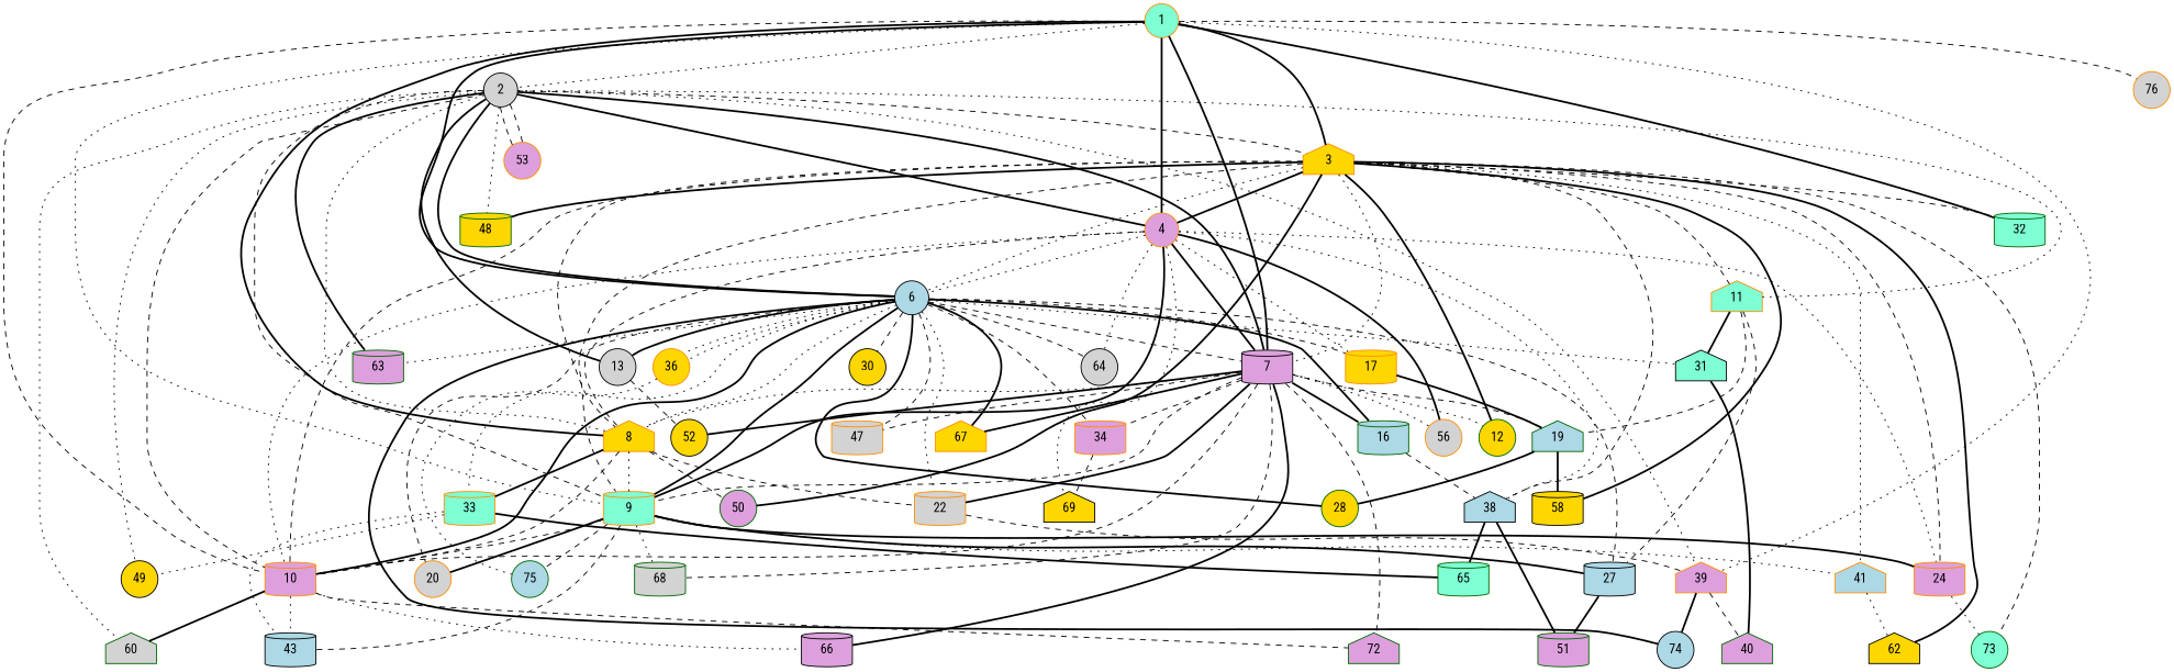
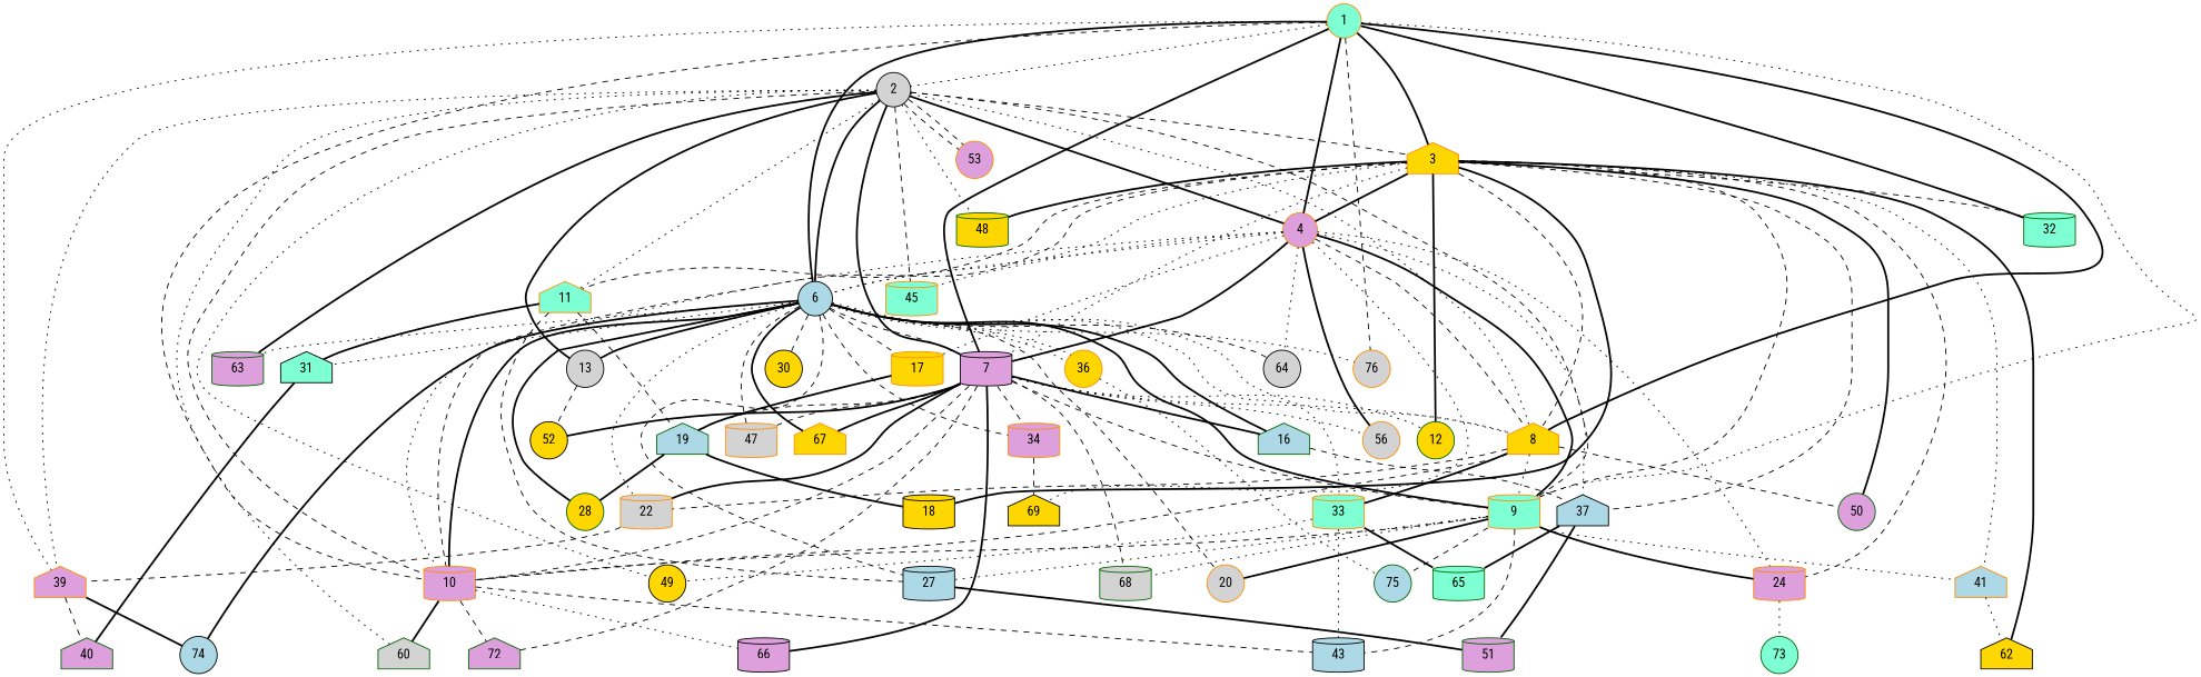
  graph {
    fontname="Roboto Condensed"
    node [color=darkorange fillcolor=gold fontname="Roboto Condensed" shape=circle style=filled]
    edge [fontname="Roboto Condensed" style=bold]
    1 [fillcolor=aquamarine super="+46"]
    2 [color=black fillcolor=lightgrey super="+54"]
    3 [shape=house super="+5"]
    4 [fillcolor=plum super="+57"]
    6 [color=black fillcolor=lightblue super="+21"]
    7 [color=black fillcolor=plum shape=cylinder super="+38"]
    8 [shape=house super="+23"]
    9 [fillcolor=aquamarine shape=cylinder super="+35"]
    10 [fillcolor=plum shape=cylinder super="+25"]
    32 [color=darkgreen fillcolor=aquamarine shape=cylinder]
    39 [fillcolor=plum shape=house super="+44"]
    76 [fillcolor=lightgrey]
    11 [fillcolor=aquamarine shape=house super="+29"]
    13 [color=black fillcolor=lightgrey super="+14"]
+   45 [fillcolor=aquamarine shape=cylinder]
    48 [color=darkgreen shape=cylinder]
    49 [color=black]
    53 [fillcolor=plum]
    60 [color=darkgreen fillcolor=lightgrey shape=house]
    n20 [color=darkgreen fillcolor=plum label=63 shape=cylinder]
    12 [color=darkgreen]
    24 [fillcolor=plum shape=cylinder super="+71"]
-   37 [color=black fillcolor=lightblue shape=house super="+55" label=38]
+   37 [color=black fillcolor=lightblue shape=house super="+55"]
    41 [fillcolor=lightblue shape=house]
    50 [color=darkgreen fillcolor=plum]
-   58 [color=black shape=cylinder]
+   58 [color=black shape=cylinder label=18]
    62 [color=black shape=house]
    73 [color=darkgreen fillcolor=aquamarine]
    17 [shape=cylinder]
    56 [fillcolor=lightgrey]
    64 [color=black fillcolor=lightgrey]
    69 [color=black shape=house]
-   16 [color=darkgreen fillcolor=lightblue shape=cylinder]
+   16 [color=darkgreen fillcolor=lightblue shape=house]
    20 [fillcolor=lightgrey]
    22 [fillcolor=lightgrey shape=cylinder super="+59"]
    27 [color=black fillcolor=lightblue shape=cylinder super="+42"]
    28 [color=darkgreen]
    30 [color=black]
    31 [color=black fillcolor=aquamarine shape=house]
    33 [fillcolor=aquamarine shape=cylinder]
    34 [fillcolor=plum shape=cylinder super="+63"]
    36
    47 [fillcolor=lightgrey shape=cylinder]
    67 [shape=house]
    74 [color=black fillcolor=lightblue]
    19 [color=darkgreen fillcolor=lightblue shape=house super="+26"]
    52 [color=black]
    66 [color=black fillcolor=plum shape=cylinder]
    68 [color=darkgreen fillcolor=lightgrey shape=cylinder]
    72 [color=darkgreen fillcolor=plum shape=house]
    43 [color=black fillcolor=lightblue shape=cylinder super="+70"]
    75 [color=darkgreen fillcolor=lightblue]
    40 [color=darkgreen fillcolor=plum shape=house]
    51 [color=darkgreen fillcolor=plum shape=cylinder]
    65 [color=darkgreen fillcolor=aquamarine shape=cylinder]
    1 -- 2 [style=dotted weight=2]
    1 -- 3 [weight=2]
    1 -- 4
    1 -- 6
    1 -- 7
    1 -- 8
    1 -- 9 [style=dotted]
    1 -- 10 [style=dashed]
    1 -- 32
    1 -- 39 [style=dotted]
    1 -- 76 [style=dashed]
    2 -- 3 [style=dashed weight=2]
    2 -- 4
    2 -- 6
    2 -- 7
    2 -- 8 [style=dotted]
    2 -- 9 [style=dashed weight=2]
    2 -- 10 [style=dashed]
    2 -- 39 [style=dotted]
    2 -- 11 [style=dotted weight=2]
    2 -- 13 [weight=2]
+   2 -- 45 [style=dashed]
    2 -- 48 [style=dotted]
    2 -- 49 [style=dotted]
    2 -- 53 [style=dashed]
    2 -- 53 [style=dashed]
    2 -- 60 [style=dotted]
    2 -- n20
    3 -- 4 [weight=2]
    3 -- 6 [style=dotted weight=2]
    3 -- 7 [style=dotted weight=2]
    3 -- 8 [style=dashed weight=3]
    3 -- 9 [style=dashed weight=2]
    3 -- 10 [style=dashed weight=3]
    3 -- 32 [style=dashed]
    3 -- 11 [style=dashed]
    3 -- 48
    3 -- 12
    3 -- 24 [style=dashed]
    3 -- 37 [style=dashed]
    3 -- 41 [style=dotted]
    3 -- 50
    3 -- 58
    3 -- 62
-   3 -- 73 [style=dashed]
    4 -- 6 [style=dotted]
    4 -- 7
    4 -- 8 [style=dashed]
    4 -- 9 [weight=2]
    4 -- 10 [style=dotted]
+   4 -- 45 [style=dotted]
    4 -- 24 [style=dotted]
    4 -- 37 [style=dotted]
    4 -- 17 [style=dotted]
    4 -- 56
    4 -- 64 [style=dotted]
    4 -- 69 [style=dotted]
    6 -- 7 [style=dashed]
    6 -- 8 [style=dotted]
    6 -- 9 [weight=2]
    6 -- 10
+   6 -- 76 [style=dotted]
    6 -- 13
    6 -- n20 [style=dotted]
    6 -- 17 [style=dashed]
    6 -- 64 [style=dashed]
    6 -- 16
    6 -- 20 [style=dashed]
    6 -- 22 [style=dotted]
    6 -- 27 [style=dashed weight=2]
    6 -- 28
    6 -- 30 [style=dashed weight=2]
    6 -- 31 [style=dotted]
    6 -- 33 [style=dotted]
    6 -- 34 [style=dashed weight=2]
    6 -- 36 [style=dotted]
    6 -- 36 [style=dotted]
    6 -- 47 [style=dashed]
    6 -- 67
    6 -- 74
    7 -- 8 [style=dotted weight=2]
    7 -- 9 [style=dashed]
    7 -- 10 [style=dashed]
    7 -- 12 [style=dotted]
    7 -- 56 [style=dotted]
    7 -- 16
    7 -- 22
    7 -- 34 [style=dashed]
    7 -- 47 [style=dashed]
    7 -- 67
    7 -- 19 [style=dashed]
    7 -- 52
    7 -- 66
    7 -- 68 [style=dashed]
    7 -- 72 [style=dashed]
    8 -- 9 [style=dotted]
    8 -- 10 [style=dashed]
    8 -- 50 [style=dashed]
    8 -- 22 [style=dashed]
    8 -- 33
    9 -- 10 [style=dashed]
    9 -- 24
    9 -- 41 [style=dotted]
    9 -- 20
-   9 -- 27
+   9 -- 27 [style=dotted]
    9 -- 68 [style=dotted]
    9 -- 43 [style=dashed]
    9 -- 75 [style=dashed]
    10 -- 60
    10 -- 66 [style=dotted]
    10 -- 72 [style=dashed]
-   10 -- 43 [style=dotted]
+   10 -- 43 [style=dashed]
    39 -- 74
    39 -- 40 [style=dashed]
    11 -- 27 [style=dashed]
    11 -- 31
    11 -- 19 [style=dashed]
    13 -- 52 [style=dashed]
    24 -- 73 [style=dotted]
    37 -- 51
    37 -- 65
    41 -- 62 [style=dotted]
    17 -- 19
    16 -- 37 [style=dashed]
    22 -- 39 [style=dashed]
    27 -- 51
    31 -- 40
    33 -- 49 [style=dotted]
    33 -- 43 [style=dotted]
    33 -- 65
    34 -- 69 [style=dashed]
    36 -- 75 [style=dotted]
    19 -- 58
    19 -- 28
  }
